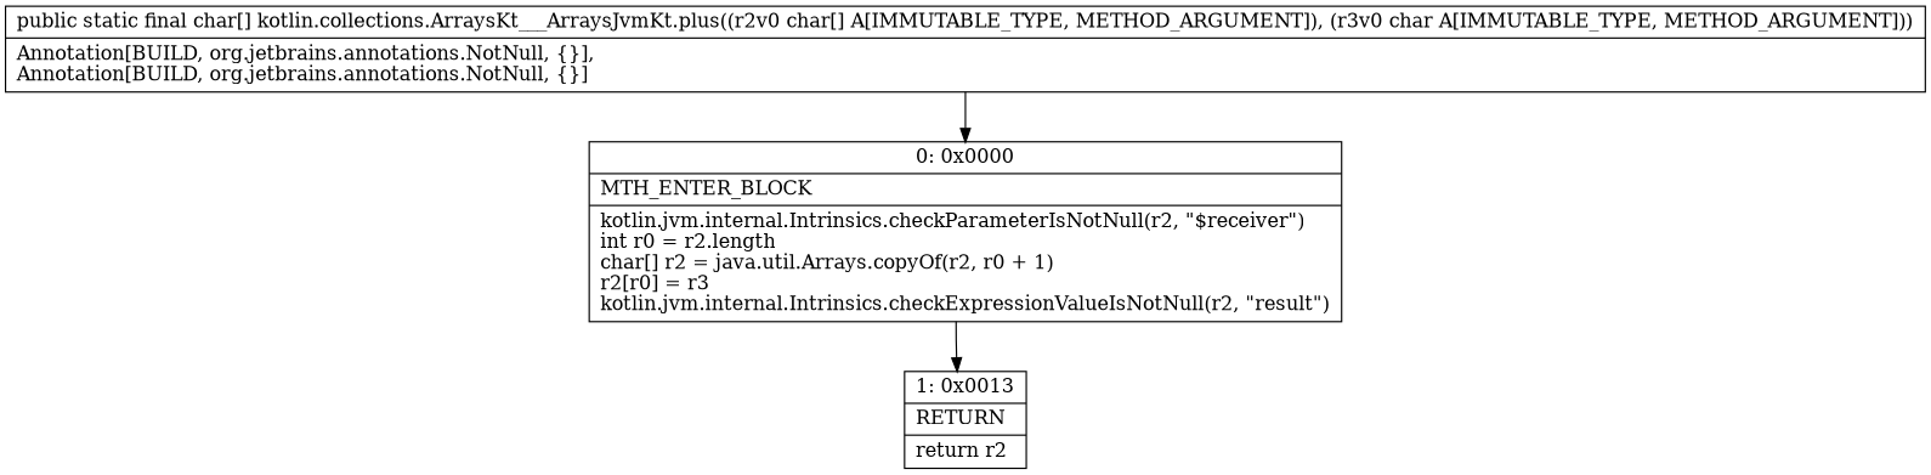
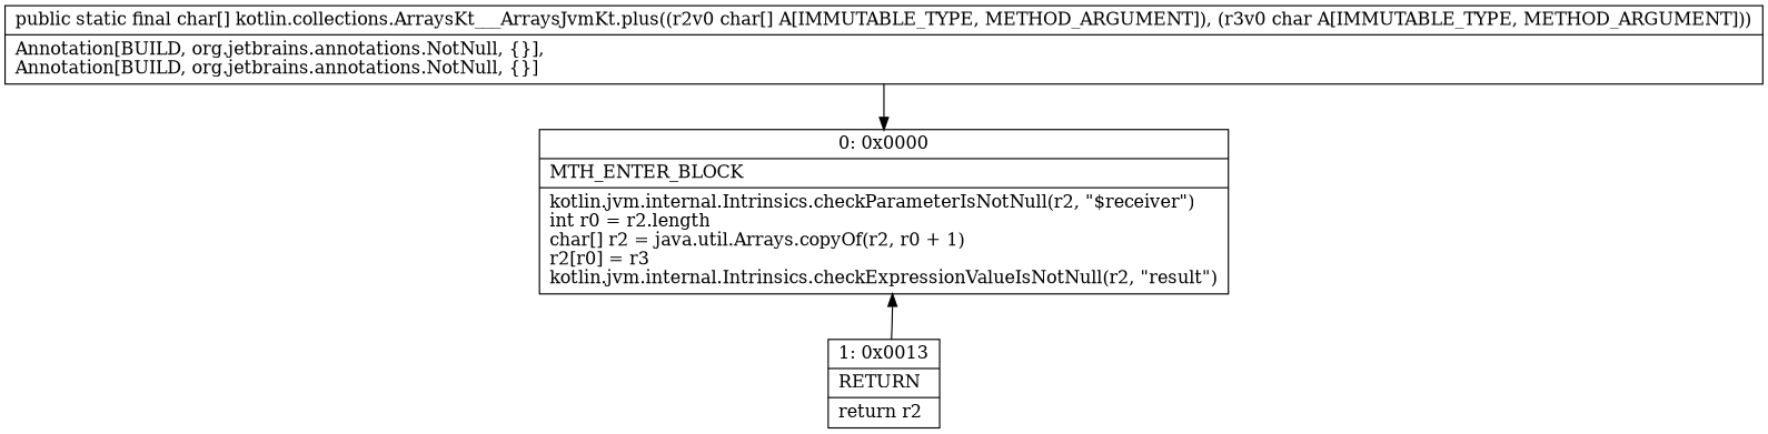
  digraph {
    node [shape=record]
    n1 [label="{0\:\ 0x0000|MTH_ENTER_BLOCK\l|kotlin.jvm.internal.Intrinsics.checkParameterIsNotNull(r2, \"$receiver\")\lint r0 = r2.length\lchar[] r2 = java.util.Arrays.copyOf(r2, r0 + 1)\lr2[r0] = r3\lkotlin.jvm.internal.Intrinsics.checkExpressionValueIsNotNull(r2, \"result\")\l}"]
    n2 [label="{1\:\ 0x0013|RETURN\l|return r2\l}"]
    n3 [label="{public static final char[] kotlin.collections.ArraysKt___ArraysJvmKt.plus((r2v0 char[] A[IMMUTABLE_TYPE, METHOD_ARGUMENT]), (r3v0 char A[IMMUTABLE_TYPE, METHOD_ARGUMENT]))  | Annotation[BUILD, org.jetbrains.annotations.NotNull, \{\}], \lAnnotation[BUILD, org.jetbrains.annotations.NotNull, \{\}]\l}"]
-   n1 -> n2
+   n2 -> n1
    n3 -> n1
  }
